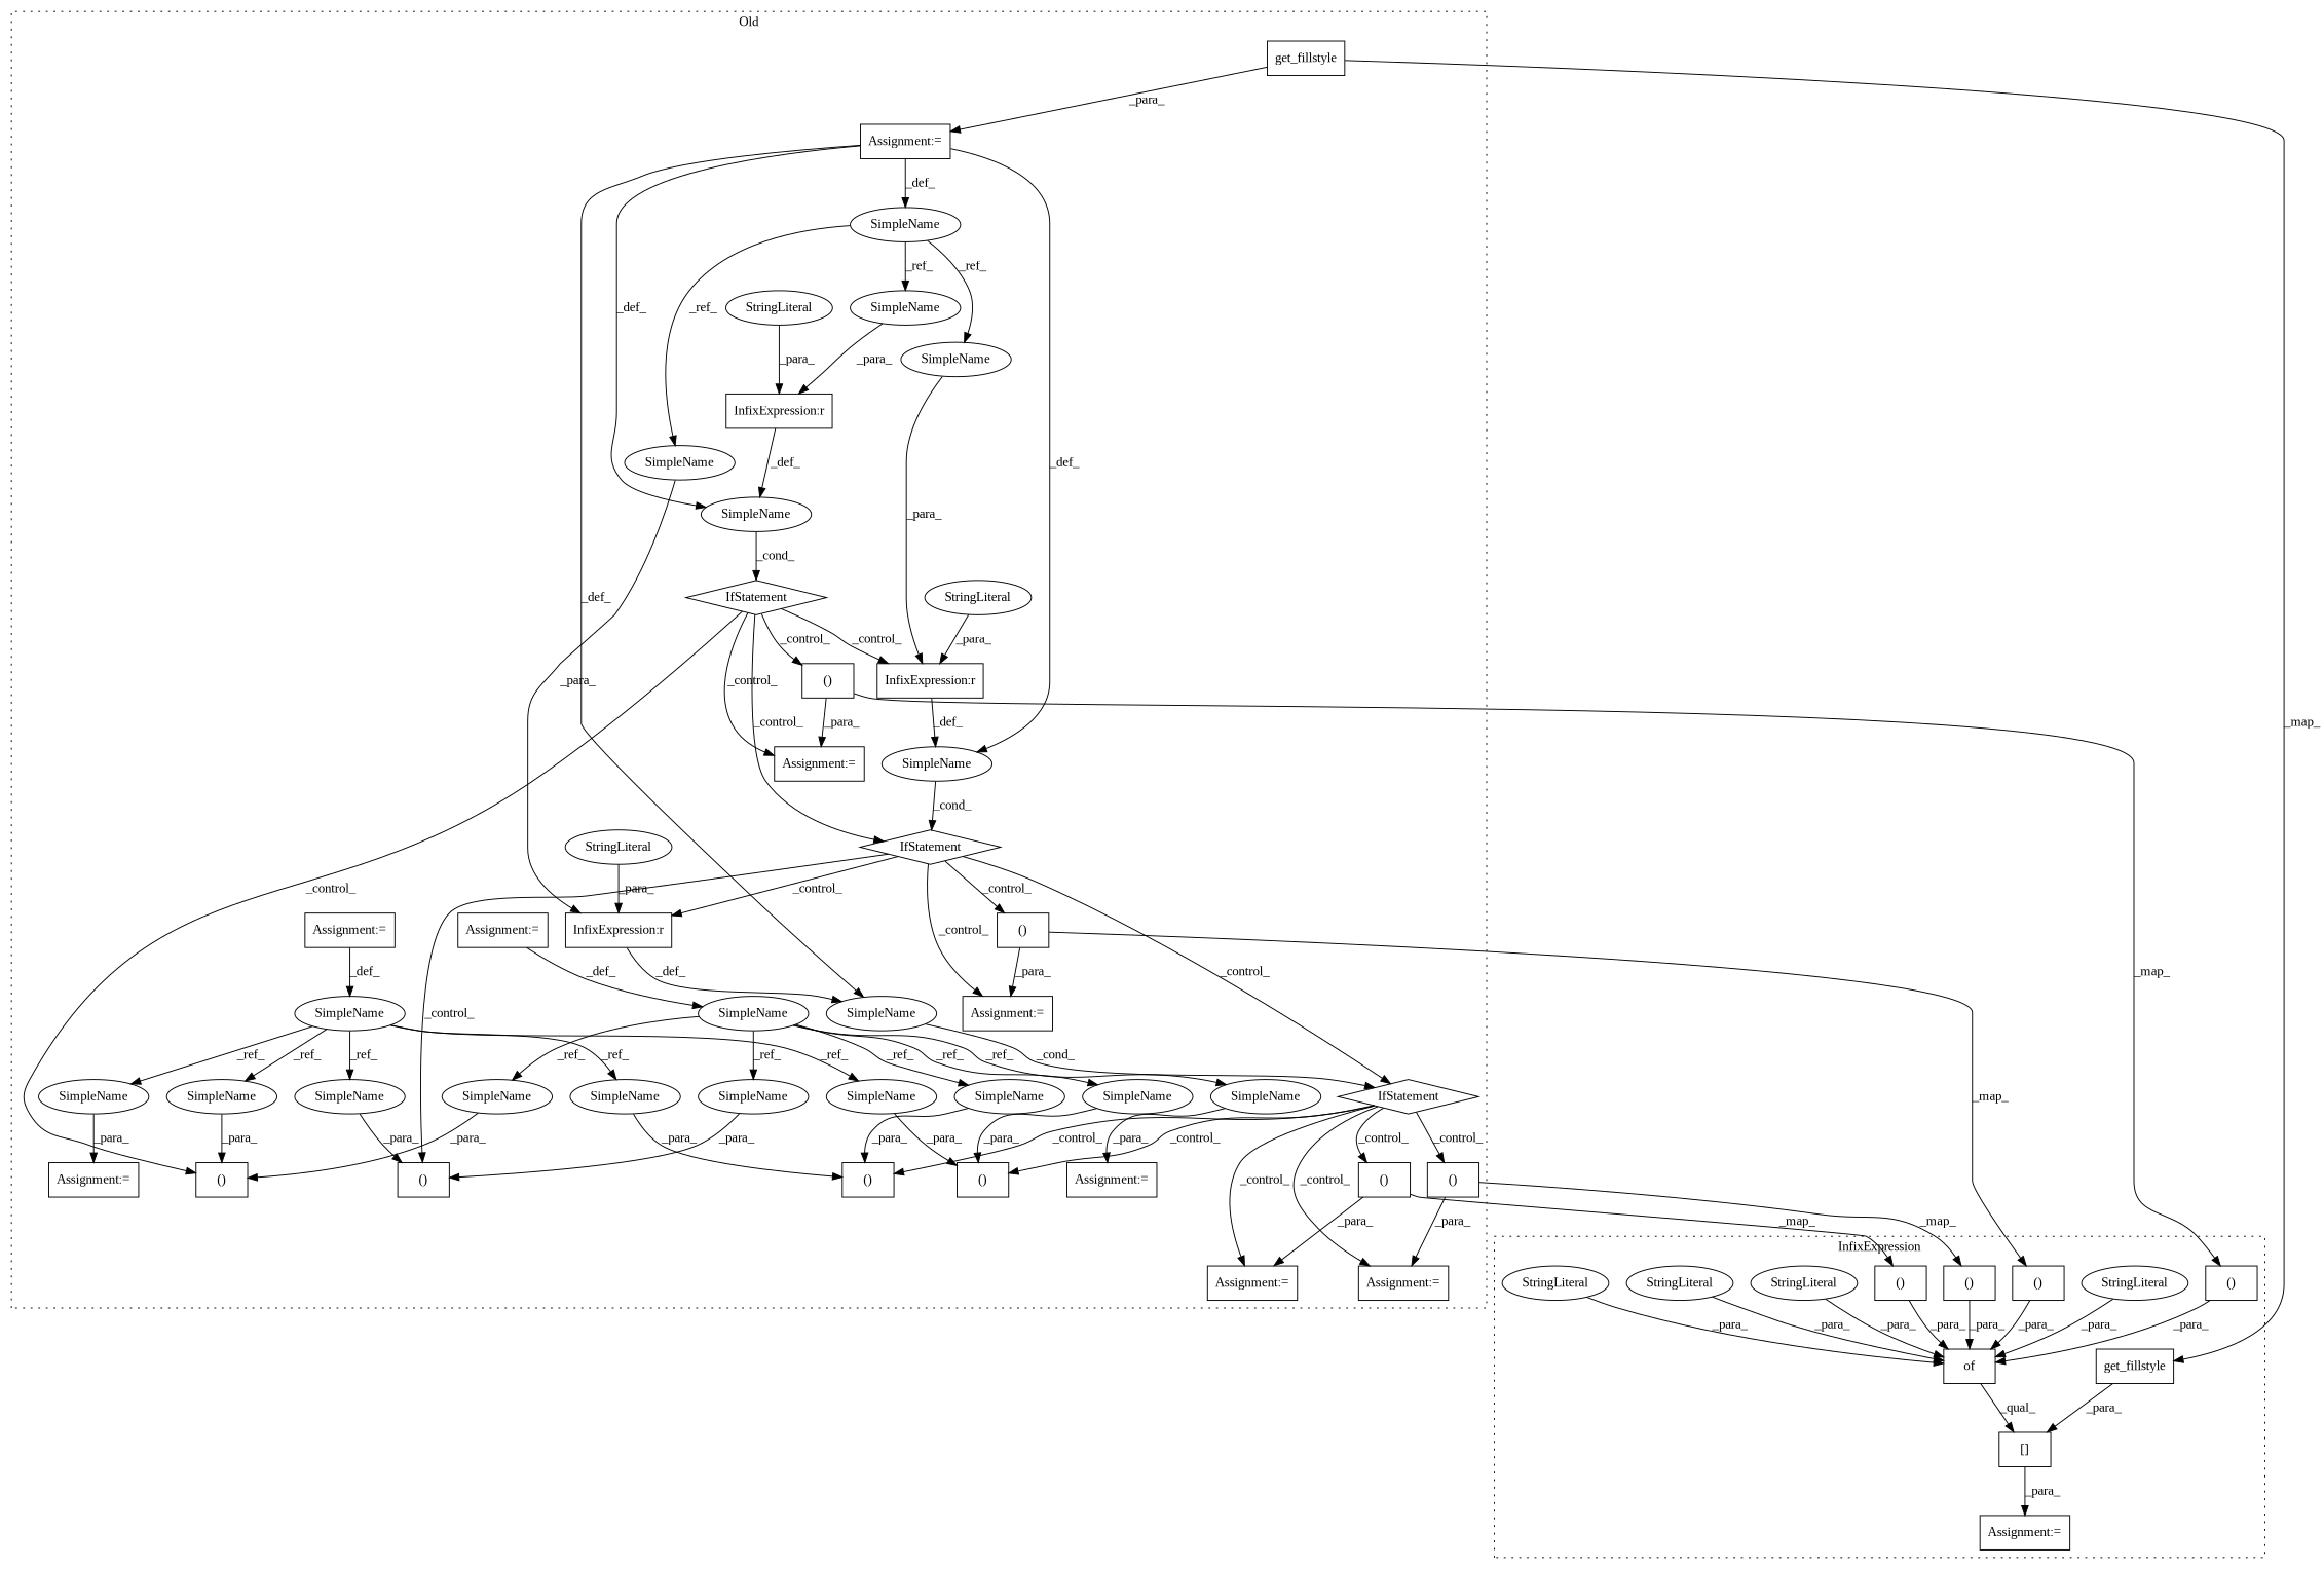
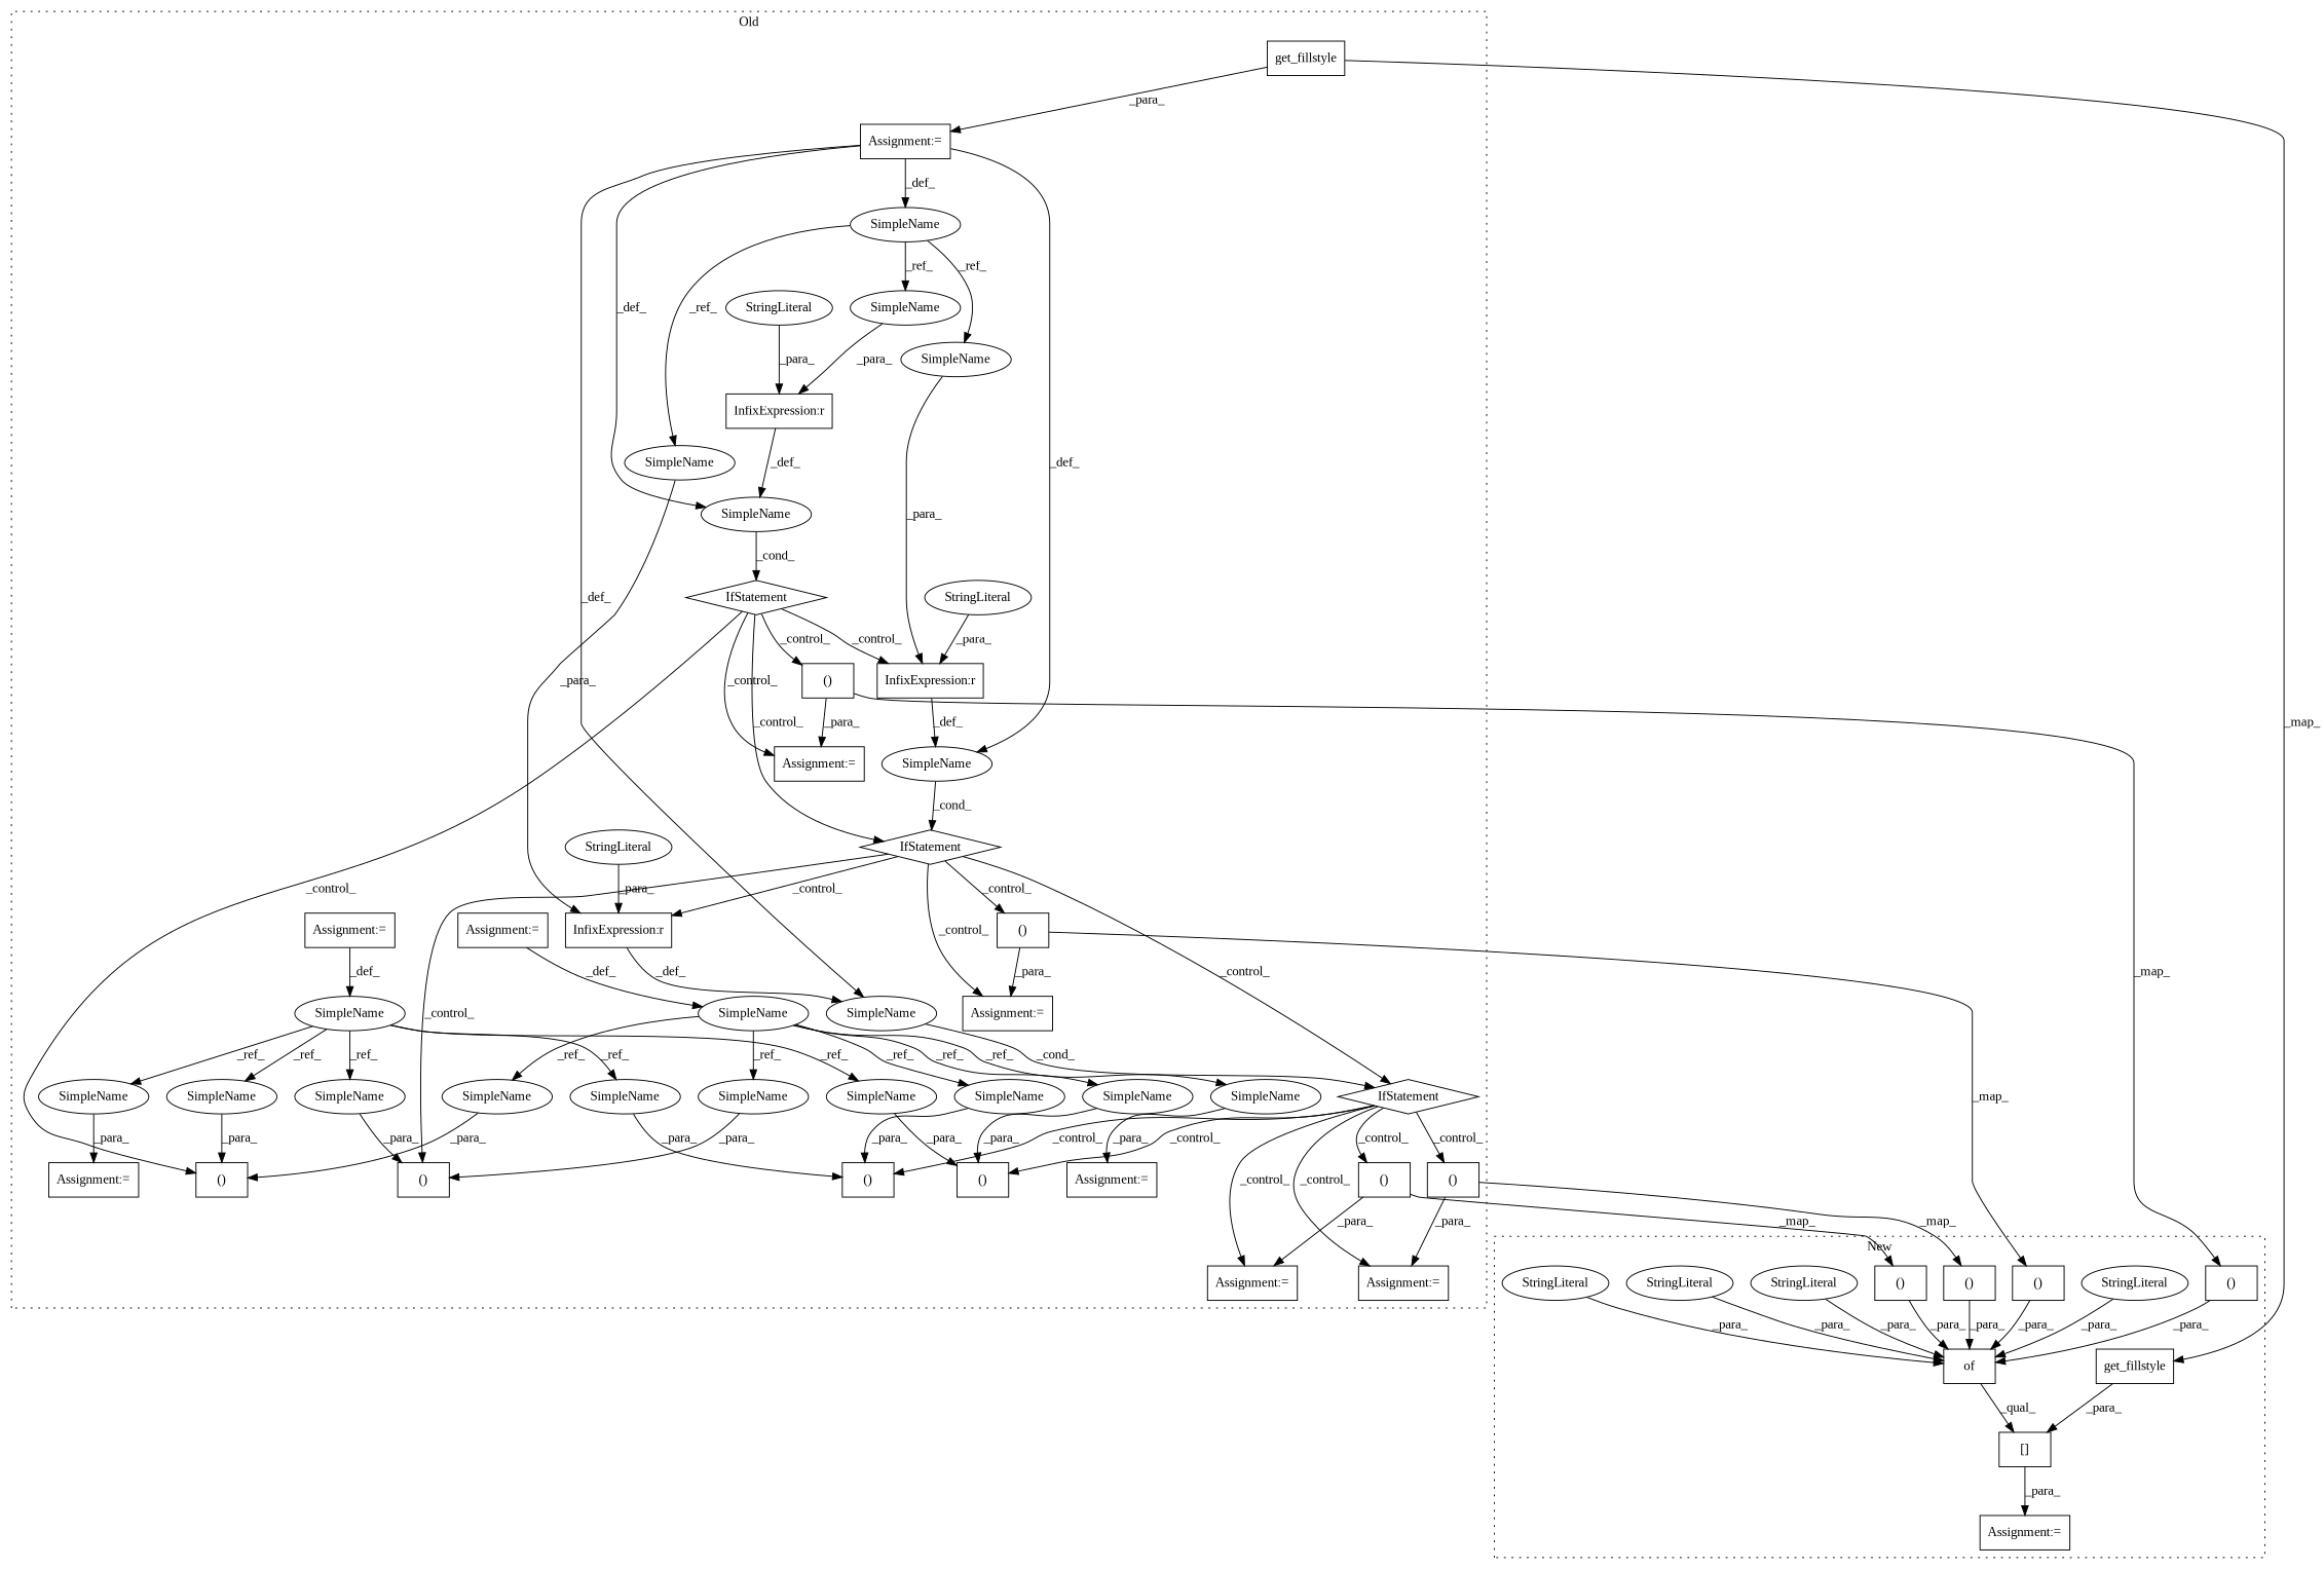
  digraph {
    fontname="Liberation Serif"
    node [a=42 l=5 shape=box fontname="Liberation Serif"]
    edge [fontname="Liberation Serif"]
    n1 [a=32 l=15 label=get_fillstyle s=11798]
    n2 [a=7 l=1 label="Assignment:=" s=11792]
    n3 [a=106 l=27 label="()" s=12623]
    n4 [a=27 l=4 label="InfixExpression:r" s=12255]
    n5 [a=106 l=27 label="()" s=12407]
    n6 [a=27 l=4 label="InfixExpression:r" s=12496]
    n7 [a=106 l=27 label="()" s=12527]
    n8 [a=27 l=4 label="InfixExpression:r" s=12374]
    n9 [a=106 l=27 label="()" s=12285]
    n10 [a=25 l="4,2" label=IfStatement s="12249,12264" shape=diamond]
    n11 [label=SimpleName shape=ellipse l=""]
    n12 [a=25 l="4,2" label=IfStatement s="12490,12506" shape=diamond]
    n13 [label=SimpleName shape=ellipse l=""]
    n14 [a=25 l="4,2" label=IfStatement s="12368,12386" shape=diamond]
    n15 [label=SimpleName s=11591 shape=ellipse]
    n16 [l=2 label=SimpleName s=11790 shape=ellipse]
    n17 [label=SimpleName shape=ellipse l=""]
    n18 [l=9 label=SimpleName s=11606 shape=ellipse]
    n19 [a=106 l=22 label="()" s=12565]
    n20 [a=106 l=22 label="()" s=12445]
    n21 [a=106 l=22 label="()" s=12323]
    n22 [a=7 l=11 label="Assignment:=" s=12312]
    n23 [a=106 l=22 label="()" s=12661]
    n24 [a=7 l=11 label="Assignment:=" s=12434]
    n25 [a=7 l=11 label="Assignment:=" s=12554]
    n26 [a=7 l=1 label="Assignment:=" s=12738]
    n27 [a=7 l=9 label="Assignment:=" s=11606]
    n28 [a=45 l=6 label=StringLiteral s=12500 shape=ellipse]
    n29 [a=45 l=8 label=StringLiteral s=12378 shape=ellipse]
    n30 [a=7 l=1 label="Assignment:=" s=12710]
    n31 [a=45 label=StringLiteral s=12259 shape=ellipse]
    n32 [a=7 label="Assignment:=" s=11591]
    n33 [a=7 l=11 label="Assignment:=" s=12650]
    n34 [l=2 label=SimpleName s=12253 shape=ellipse]
    n35 [l=2 label=SimpleName s=12494 shape=ellipse]
    n36 [l=2 label=SimpleName s=12372 shape=ellipse]
    n37 [l=9 label=SimpleName s=12545 shape=ellipse]
    n38 [l=9 label=SimpleName s=12739 shape=ellipse]
    n39 [l=9 label=SimpleName s=12303 shape=ellipse]
    n40 [l=9 label=SimpleName s=12641 shape=ellipse]
    n41 [l=9 label=SimpleName s=12425 shape=ellipse]
    n42 [label=SimpleName s=12285 shape=ellipse]
    n43 [label=SimpleName s=12407 shape=ellipse]
    n44 [label=SimpleName s=12623 shape=ellipse]
    n45 [label=SimpleName s=12527 shape=ellipse]
    n46 [label=SimpleName s=12711 shape=ellipse]
    n47 [a=32 l=15 label=get_fillstyle s=11862]
    n48 [a=2 l="162,1" label="[]" s="11695,11877"]
    n49 [a=32 l="3,2" label=of s="11699,11854"]
    n50 [a=106 l=22 label="()" s=11793]
    n51 [a=45 l=7 label=StringLiteral s=11817 shape=ellipse]
    n52 [a=106 l=22 label="()" s=11755]
    n53 [a=7 l=2 label="Assignment:=" s=11693]
    n54 [a=106 l=22 label="()" s=11715]
    n55 [a=106 l=22 label="()" s=11832]
    n56 [a=45 label=StringLiteral s=11702 shape=ellipse]
    n57 [a=45 l=8 label=StringLiteral s=11739 shape=ellipse]
    n58 [a=45 l=6 label=StringLiteral s=11779 shape=ellipse]
    subgraph cluster_1 {
      label=Old
      style=dotted
      n1
      n2
      n3
      n4
      n5
      n6
      n7
      n8
      n9
      n10
      n11
      n12
      n13
      n14
      n15
      n16
      n17
      n18
      n19
      n20
      n21
      n22
      n23
      n24
      n25
      n26
      n27
      n28
      n29
      n30
      n31
      n32
      n33
      n34
      n35
      n36
      n37
      n38
      n39
      n40
      n41
      n42
      n43
      n44
      n45
      n46
    }
    subgraph cluster_2 {
-     label=InfixExpression
+     label=New
      style=dotted
      n47
      n48
      n49
      n50
      n51
      n52
      n53
      n54
      n55
      n56
      n57
      n58
    }
    n1 -> n2 [label=_para_]
    n1 -> n47 [label=_map_]
    n2 -> n11 [label=_def_]
    n2 -> n13 [label=_def_]
    n2 -> n16 [label=_def_]
    n2 -> n17 [label=_def_]
    n4 -> n13 [label=_def_]
    n6 -> n17 [label=_def_]
    n8 -> n11 [label=_def_]
    n10 -> n8 [label=_control_]
    n10 -> n9 [label=_control_]
    n10 -> n14 [label=_control_]
    n10 -> n21 [label=_control_]
    n10 -> n22 [label=_control_]
    n11 -> n14 [label=_cond_]
    n12 -> n3 [label=_control_]
    n12 -> n7 [label=_control_]
    n12 -> n19 [label=_control_]
    n12 -> n23 [label=_control_]
    n12 -> n25 [label=_control_]
    n12 -> n33 [label=_control_]
    n13 -> n10 [label=_cond_]
    n14 -> n5 [label=_control_]
    n14 -> n6 [label=_control_]
    n14 -> n12 [label=_control_]
    n14 -> n20 [label=_control_]
    n14 -> n24 [label=_control_]
    n15 -> n42 [label=_ref_]
    n15 -> n43 [label=_ref_]
    n15 -> n44 [label=_ref_]
    n15 -> n45 [label=_ref_]
    n15 -> n46 [label=_ref_]
    n16 -> n34 [label=_ref_]
    n16 -> n35 [label=_ref_]
    n16 -> n36 [label=_ref_]
    n17 -> n12 [label=_cond_]
    n18 -> n37 [label=_ref_]
    n18 -> n38 [label=_ref_]
    n18 -> n39 [label=_ref_]
    n18 -> n40 [label=_ref_]
    n18 -> n41 [label=_ref_]
    n19 -> n25 [label=_para_]
    n19 -> n50 [label=_map_]
    n20 -> n24 [label=_para_]
    n20 -> n52 [label=_map_]
    n21 -> n22 [label=_para_]
    n21 -> n54 [label=_map_]
    n23 -> n33 [label=_para_]
    n23 -> n55 [label=_map_]
    n27 -> n18 [label=_def_]
    n28 -> n6 [label=_para_]
    n29 -> n8 [label=_para_]
    n31 -> n4 [label=_para_]
    n32 -> n15 [label=_def_]
    n34 -> n4 [label=_para_]
    n35 -> n6 [label=_para_]
    n36 -> n8 [label=_para_]
    n37 -> n7 [label=_para_]
    n38 -> n26 [label=_para_]
    n39 -> n9 [label=_para_]
    n40 -> n3 [label=_para_]
    n41 -> n5 [label=_para_]
    n42 -> n9 [label=_para_]
    n43 -> n5 [label=_para_]
    n44 -> n3 [label=_para_]
    n45 -> n7 [label=_para_]
    n46 -> n30 [label=_para_]
    n47 -> n48 [label=_para_]
    n48 -> n53 [label=_para_]
    n49 -> n48 [label=_qual_]
    n50 -> n49 [label=_para_]
    n51 -> n49 [label=_para_]
    n52 -> n49 [label=_para_]
    n54 -> n49 [label=_para_]
    n55 -> n49 [label=_para_]
    n56 -> n49 [label=_para_]
    n57 -> n49 [label=_para_]
    n58 -> n49 [label=_para_]
  }
